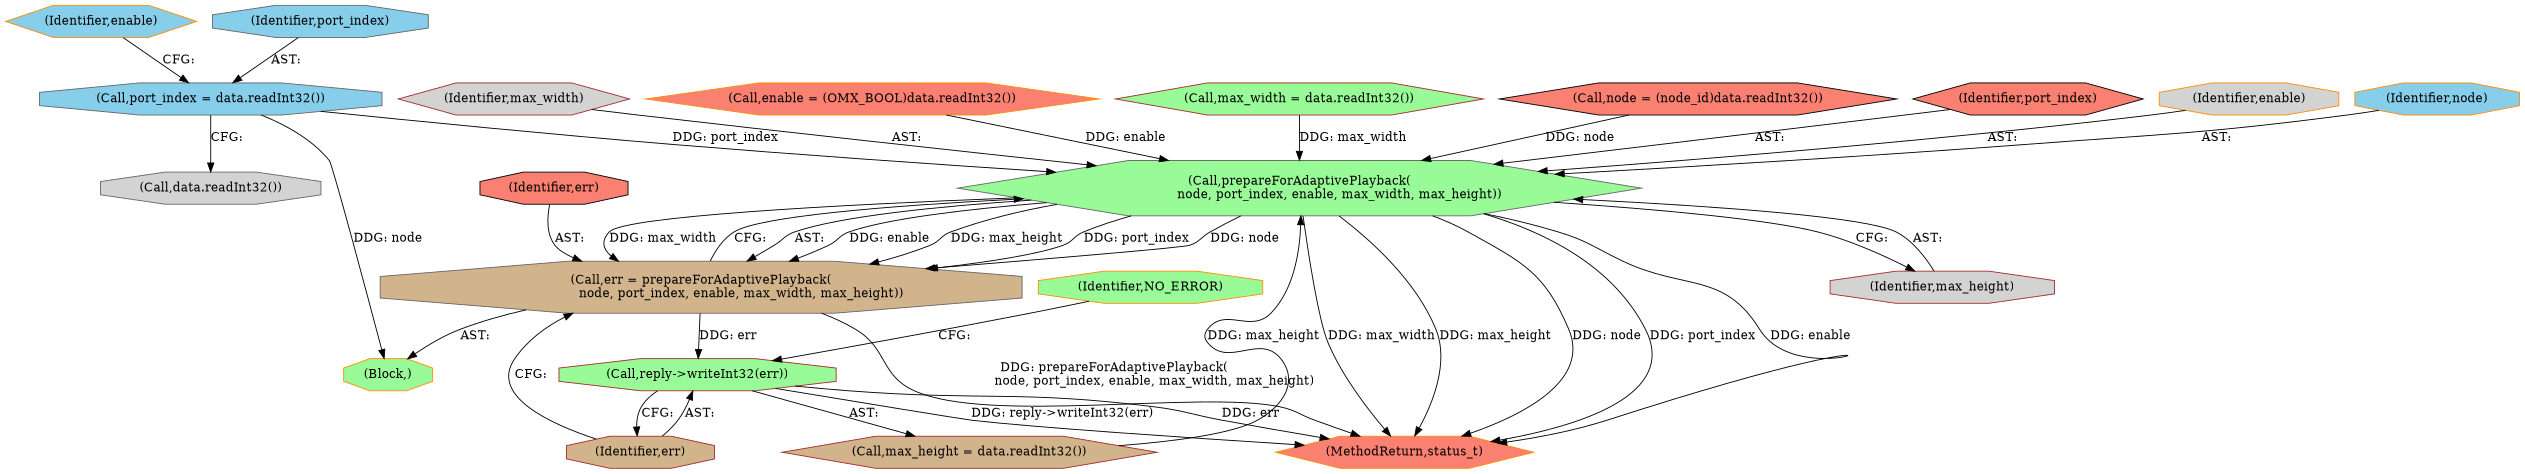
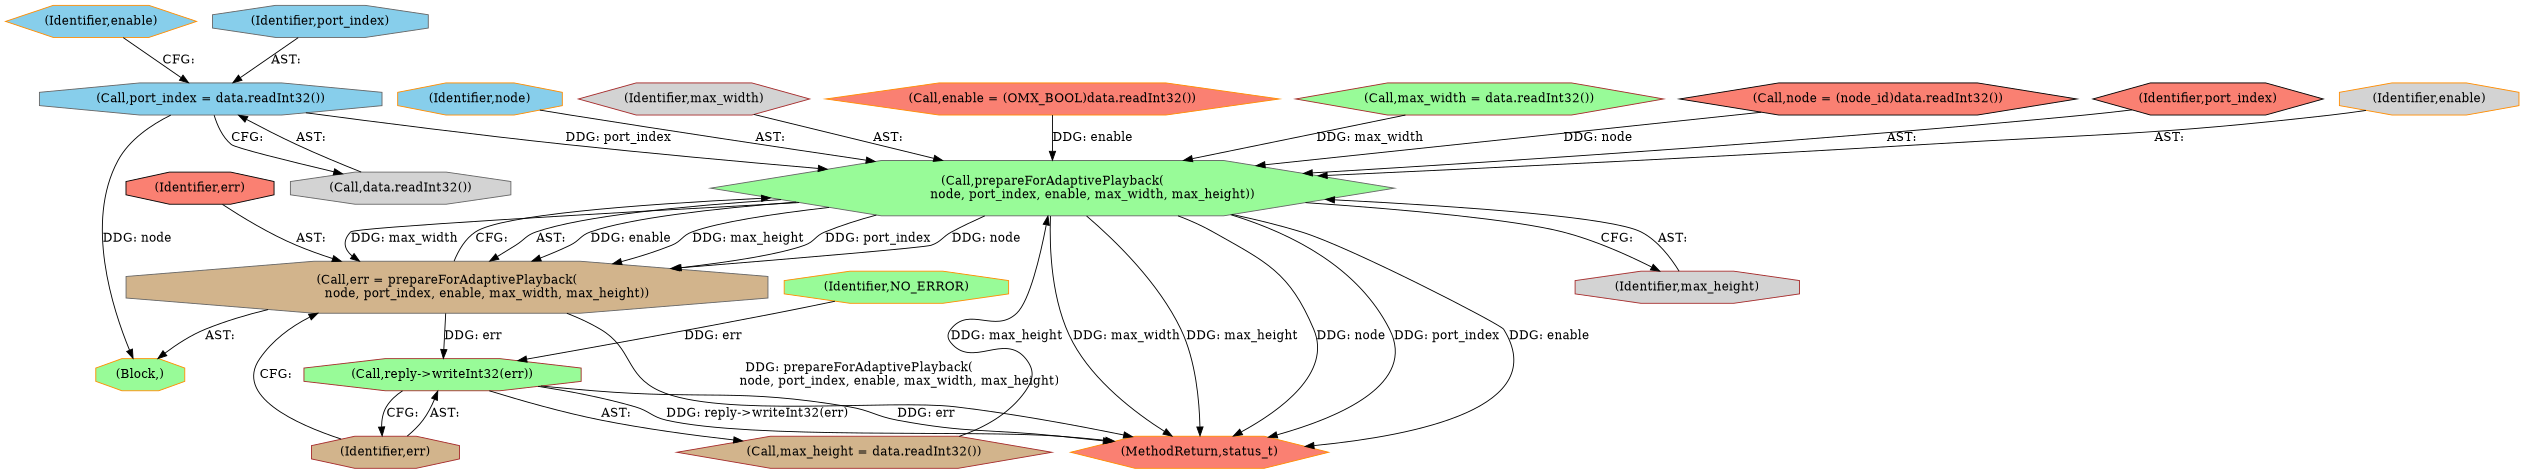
  digraph {
    node [color=darkorange fillcolor=palegreen shape=octagon style=filled]
    n1 [color=gray40 fillcolor=skyblue label="(Call,port_index = data.readInt32())"]
    n2 [color=gray40 label="(Call,prepareForAdaptivePlayback(\n                    node, port_index, enable, max_width, max_height))" shape=hexagon]
    n3 [color=gray40 fillcolor=lightgrey label="(Call,data.readInt32())"]
    n4 [label="(Block,)"]
    n5 [color=gray40 fillcolor=tan label="(Call,err = prepareForAdaptivePlayback(\n                    node, port_index, enable, max_width, max_height))"]
    n6 [fillcolor=salmon label="(MethodReturn,status_t)" shape=hexagon]
    n7 [color=brown fillcolor=lightgrey label="(Identifier,max_height)"]
    n8 [color=brown label="(Call,reply->writeInt32(err))"]
    n9 [color=brown fillcolor=tan label="(Identifier,err)"]
    n10 [color=brown fillcolor=tan label="(Call,max_height = data.readInt32())" shape=hexagon]
    n11 [fillcolor=salmon label="(Call,enable = (OMX_BOOL)data.readInt32())" shape=hexagon]
    n12 [color=brown label="(Call,max_width = data.readInt32())" shape=hexagon]
    n13 [color=black fillcolor=salmon label="(Call,node = (node_id)data.readInt32())" shape=hexagon]
    n14 [fillcolor=skyblue label="(Identifier,enable)" shape=hexagon]
    n15 [color=black fillcolor=salmon label="(Identifier,port_index)" shape=hexagon]
    n16 [label="(Identifier,NO_ERROR)"]
    n17 [fillcolor=lightgrey label="(Identifier,enable)"]
    n18 [color=black fillcolor=salmon label="(Identifier,err)"]
    n19 [fillcolor=skyblue label="(Identifier,node)"]
    n20 [color=gray40 fillcolor=skyblue label="(Identifier,port_index)"]
    n21 [color=brown fillcolor=lightgrey label="(Identifier,max_width)" shape=hexagon]
    n1 -> n2 [label="DDG: port_index"]
    n1 -> n3 [label="CFG: "]
    n1 -> n4 [label="DDG: node"]
    n2 -> n5 [label="AST: "]
    n2 -> n5 [label="DDG: enable"]
    n2 -> n5 [label="DDG: max_height"]
    n2 -> n5 [label="DDG: port_index"]
    n2 -> n5 [label="DDG: node"]
    n2 -> n5 [label="DDG: max_width"]
    n2 -> n6 [label="DDG: node"]
    n2 -> n6 [label="DDG: port_index"]
    n2 -> n6 [label="DDG: enable"]
    n2 -> n6 [label="DDG: max_width"]
    n2 -> n6 [label="DDG: max_height"]
    n2 -> n7 [label="CFG: "]
+   n3 -> n1 [label="AST: "]
    n5 -> n2 [label="CFG: "]
    n5 -> n4 [label="AST: "]
    n5 -> n6 [label="DDG: prepareForAdaptivePlayback(\n                    node, port_index, enable, max_width, max_height)"]
    n5 -> n8 [label="DDG: err"]
    n7 -> n2 [label="AST: "]
    n8 -> n6 [label="DDG: reply->writeInt32(err)"]
    n8 -> n6 [label="DDG: err"]
    n8 -> n9 [label="CFG: "]
    n8 -> n10 [label="AST: "]
    n9 -> n5 [label="CFG: "]
    n9 -> n8 [label="AST: "]
    n10 -> n2 [label="DDG: max_height"]
    n11 -> n2 [label="DDG: enable"]
    n12 -> n2 [label="DDG: max_width"]
    n13 -> n2 [label="DDG: node"]
    n14 -> n1 [label="CFG: "]
    n15 -> n2 [label="AST: "]
-   n16 -> n8 [label="CFG: "]
+   n16 -> n8 [label="DDG: err"]
    n17 -> n2 [label="AST: "]
    n18 -> n5 [label="AST: "]
    n19 -> n2 [label="AST: "]
    n20 -> n1 [label="AST: "]
    n21 -> n2 [label="AST: "]
  }
